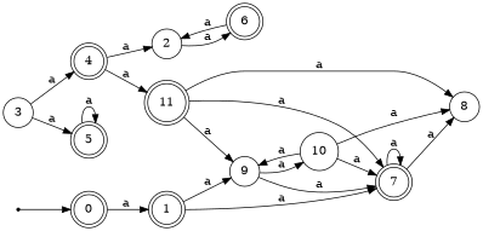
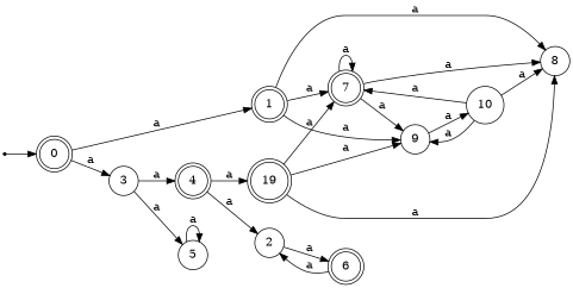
  digraph {
    rankdir=LR
    node [shape=doublecircle]
    dummy0 [shape=point]
    0
    1
    3 [shape=circle]
    7
    8 [shape=circle]
    9 [shape=circle]
    2 [shape=circle]
    6
    4
-   5
+   5 [shape=circle]
    10 [shape=circle]
-   11
+   11 [label=19]
    dummy0 -> 0
    0 -> 1 [label=a]
+   0 -> 3 [label=a]
    1 -> 7 [label=a]
+   1 -> 8 [label=a]
    1 -> 9 [label=a]
    3 -> 4 [label=a]
    3 -> 5 [label=a]
    7 -> 7 [label=a]
    7 -> 8 [label=a]
-   9 -> 7 [label=a]
+   7 -> 9 [label=a]
    9 -> 10 [label=a]
    2 -> 6 [label=a]
    6 -> 2 [label=a]
    4 -> 2 [label=a]
    4 -> 11 [label=a]
    5 -> 5 [label=a]
    10 -> 7 [label=a]
    10 -> 8 [label=a]
    10 -> 9 [label=a]
    11 -> 7 [label=a]
    11 -> 8 [label=a]
    11 -> 9 [label=a]
  }
